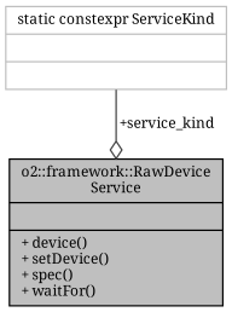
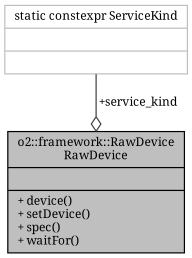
  digraph {
    fontname="Noto Serif"
    node [fontname="Noto Serif" fontsize=10 shape=record]
-   n1 [color=black fillcolor=grey75 fontcolor=black height=0.2 label="{o2::framework::RawDevice\lService\n||+ device()\l+ setDevice()\l+ spec()\l+ waitFor()\l}" style=filled width=0.4]
+   n1 [color=black fillcolor=grey75 fontcolor=black height=0.2 label="{o2::framework::RawDevice\lRawDevice\n||+ device()\l+ setDevice()\l+ spec()\l+ waitFor()\l}" style=filled width=0.4]
    n2 [color=grey75 height=0.2 label="{static constexpr ServiceKind\n||}" width=0.4]
    n2 -> n1 [arrowhead=odiamond color=grey25 fontname="Noto Serif" fontsize=10 label=" +service_kind" labelfontname=Helvetica labelfontsize=10 style=solid]
  }
